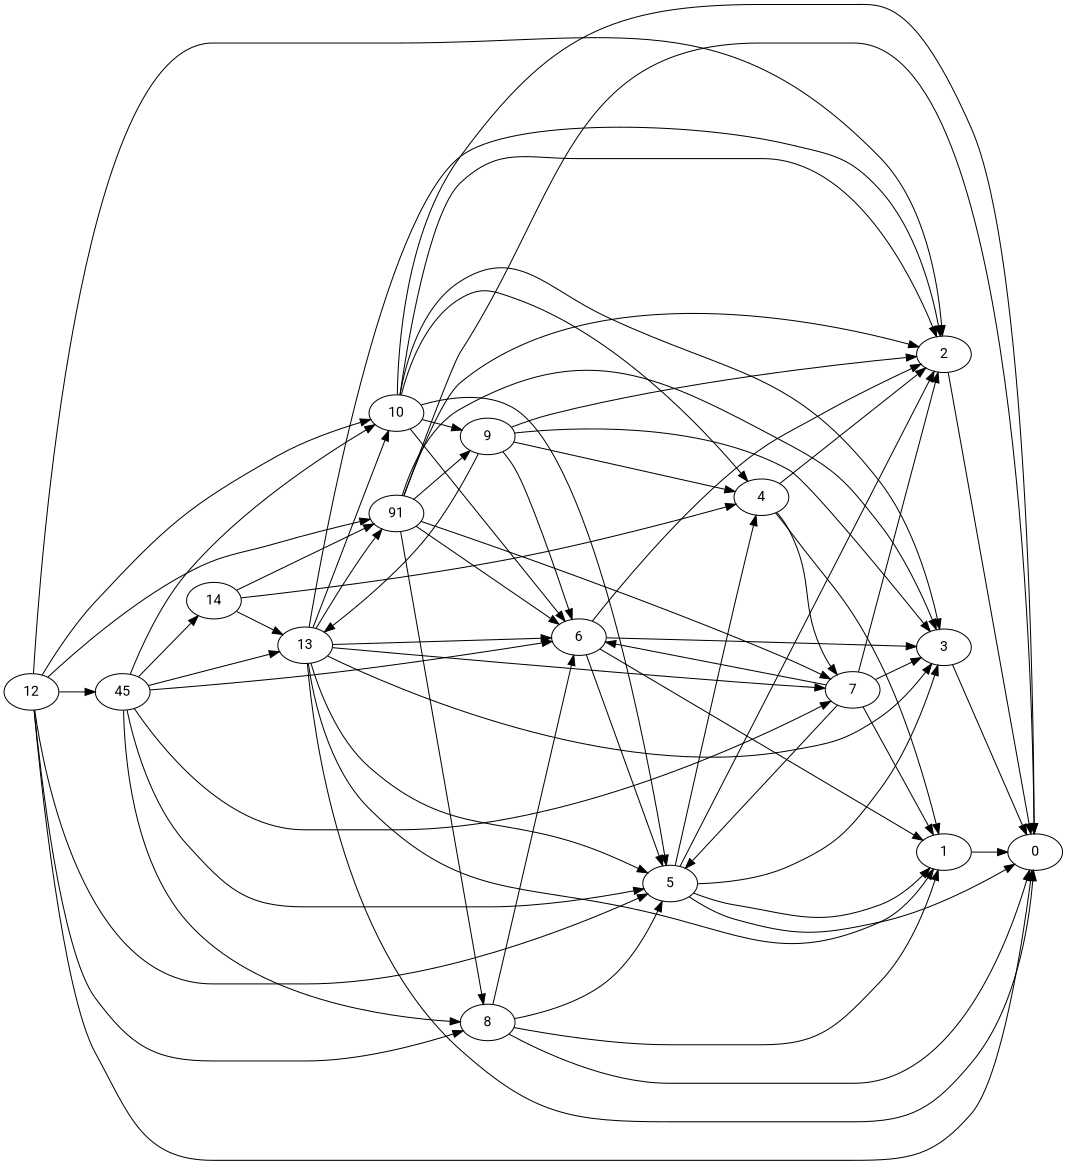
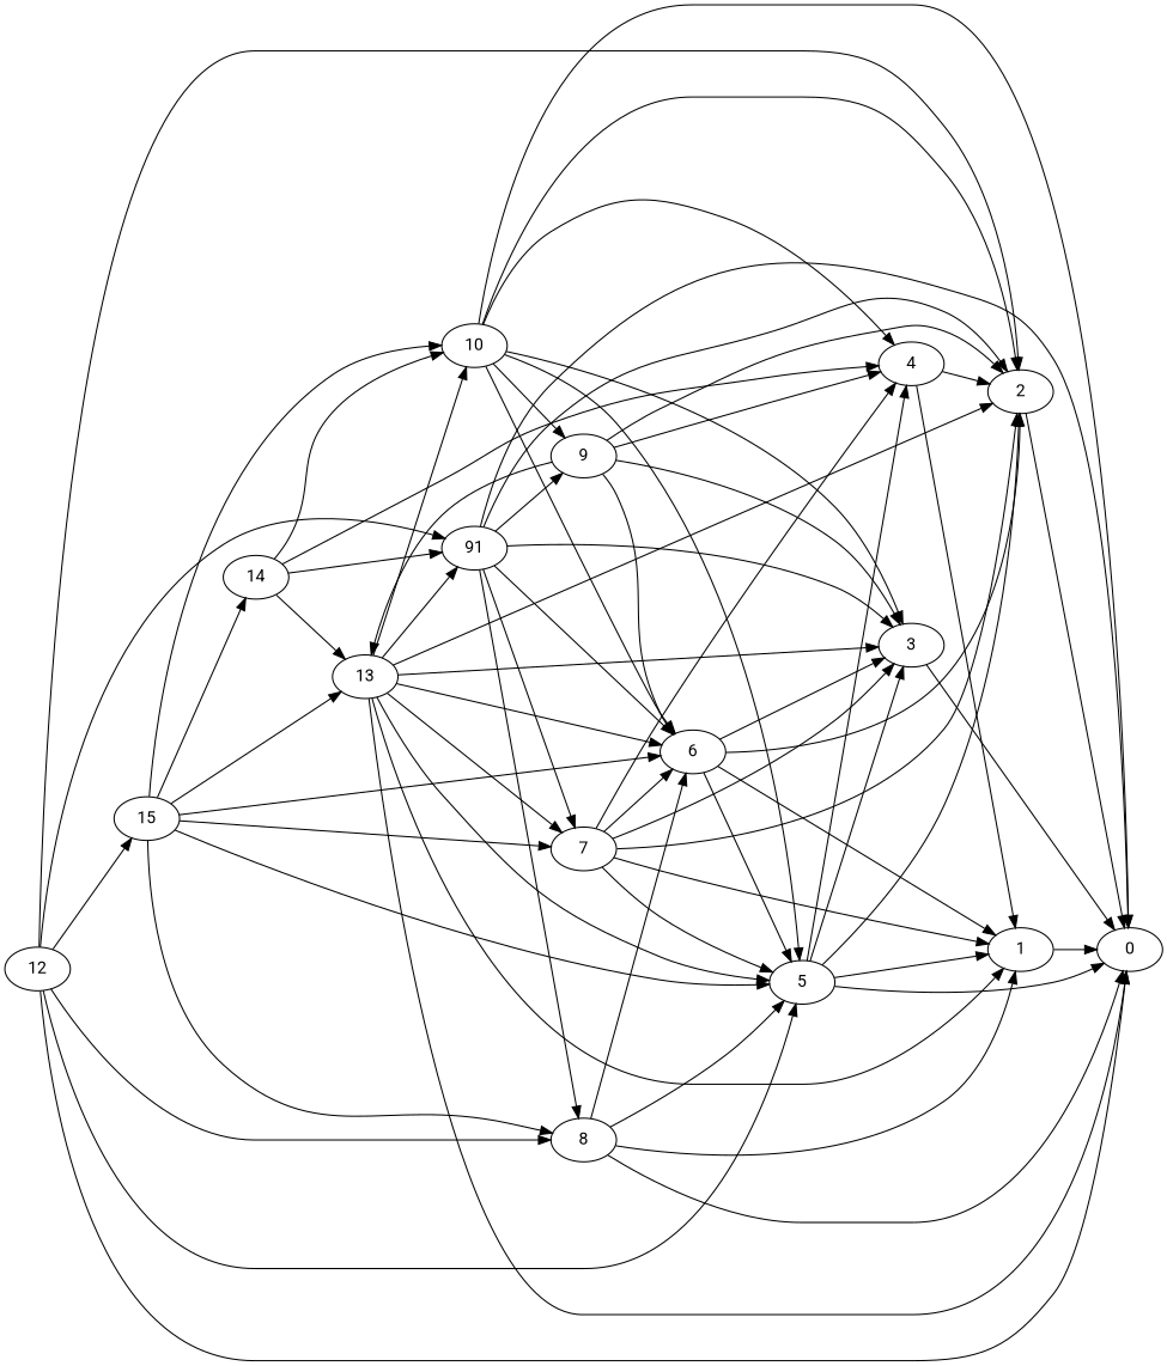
  digraph {
    fontname=Roboto
    rankdir=LR
    node [Weight=16 fontname=Roboto]
    edge [Weight=10 fontname=Roboto]
-   15 [Weight=27 label=45]
+   15 [Weight=27]
    14 [Weight=53]
    13 [Weight=21]
    10
    8 [Weight=53]
    7 [Weight=48]
    6
    5
    n9 [label=91]
    4
    2 [Weight=21]
    3 [Weight=21]
    1 [Weight=11]
    0 [Weight=43]
    12
    9 [Weight=43]
    15 -> 14
    15 -> 13 [Weight=2]
    15 -> 10
    15 -> 8 [Weight=3]
    15 -> 7 [Weight=9]
    15 -> 6
    15 -> 5 [Weight=3]
    14 -> 13 [Weight=5]
    14 -> n9 [Weight=4]
    14 -> 4 [Weight=9]
    13 -> 10 [Weight=9]
    13 -> 7
    13 -> 6 [Weight=8]
    13 -> 5
    13 -> n9 [Weight=5]
    13 -> 2 [Weight=4]
    13 -> 3 [Weight=4]
    13 -> 1 [Weight=3]
    13 -> 0 [Weight=3]
    10 -> 6 [Weight=2]
    10 -> 5
    10 -> 4 [Weight=2]
    10 -> 2 [Weight=8]
    10 -> 3 [Weight=4]
    10 -> 0 [Weight=4]
    10 -> 9 [Weight=7]
    8 -> 6 [Weight=9]
    8 -> 5
    8 -> 1 [Weight=2]
    8 -> 0 [Weight=7]
    7 -> 6 [Weight=5]
    7 -> 5 [Weight=5]
-   4 -> 7 [Weight=3]
+   7 -> 4 [Weight=3]
    7 -> 2 [Weight=4]
    7 -> 3 [Weight=8]
    7 -> 1 [Weight=7]
    6 -> 5 [Weight=6]
    6 -> 2 [Weight=9]
    6 -> 3 [Weight=5]
    6 -> 1 [Weight=6]
    5 -> 4 [Weight=5]
    5 -> 2
    5 -> 3 [Weight=8]
    5 -> 1
    5 -> 0
    n9 -> 8 [Weight=9]
    n9 -> 7 [Weight=2]
    n9 -> 6 [Weight=4]
    n9 -> 2 [Weight=3]
    n9 -> 3
    n9 -> 0 [Weight=3]
    n9 -> 9 [Weight=9]
    4 -> 2 [Weight=7]
    4 -> 1 [Weight=7]
    2 -> 0 [Weight=9]
    3 -> 0 [Weight=8]
    1 -> 0 [Weight=7]
    12 -> 15 [Weight=3]
-   12 -> 10 [Weight=8]
+   14 -> 10 [Weight=8]
    12 -> 8 [Weight=6]
    12 -> 5 [Weight=9]
    12 -> n9 [Weight=2]
    12 -> 2 [Weight=9]
    12 -> 0 [Weight=7]
    9 -> 13 [Weight=6]
    9 -> 6 [Weight=5]
    9 -> 4 [Weight=3]
    9 -> 2 [Weight=9]
    9 -> 3 [Weight=4]
  }
